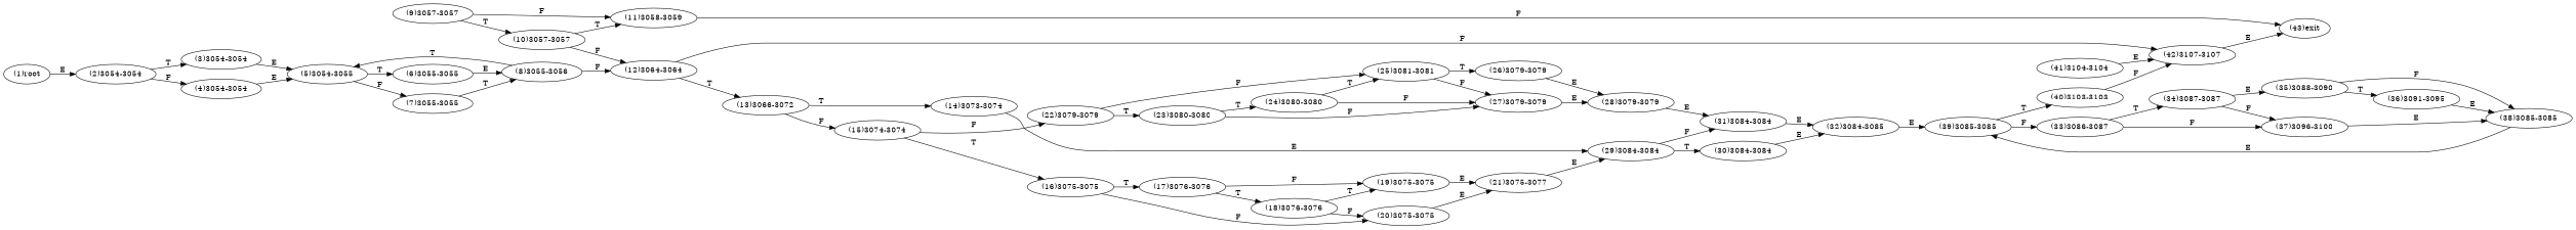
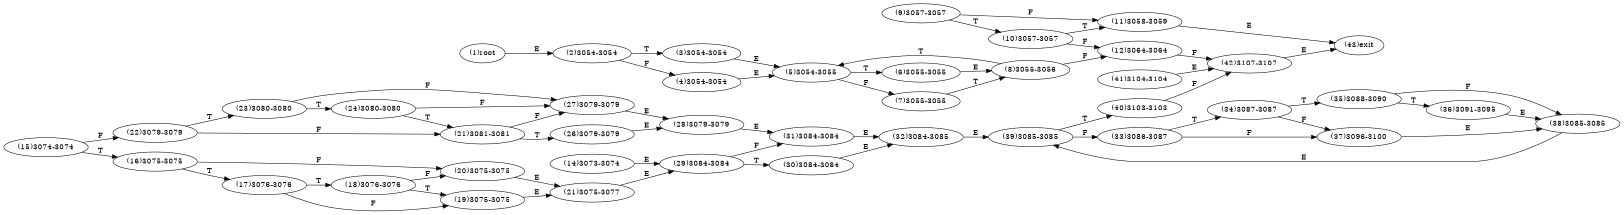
  digraph {
    rankdir=LR
    n1 [label="(1)root"]
    n2 [label="(2)3054-3054"]
    n3 [label="(3)3054-3054"]
    n4 [label="(4)3054-3054"]
    n5 [label="(5)3054-3055"]
    n6 [label="(6)3055-3055"]
    n7 [label="(7)3055-3055"]
    n8 [label="(8)3055-3056"]
    n9 [label="(12)3064-3064"]
    n10 [label="(9)3057-3057"]
    n11 [label="(10)3057-3057"]
    n12 [label="(11)3058-3059"]
-   n13 [label="(13)3066-3072"]
    n14 [label="(42)3107-3107"]
    n15 [label="(43)exit"]
    n16 [label="(14)3073-3074"]
    n17 [label="(15)3074-3074"]
    n18 [label="(29)3084-3084"]
    n19 [label="(16)3075-3075"]
    n20 [label="(22)3079-3079"]
    n21 [label="(31)3084-3084"]
    n22 [label="(30)3084-3084"]
    n23 [label="(17)3076-3076"]
    n24 [label="(20)3075-3075"]
    n25 [label="(23)3080-3080"]
-   n26 [label="(25)3081-3081"]
+   n26 [label="(21)3081-3081"]
    n27 [label="(19)3075-3075"]
    n28 [label="(18)3076-3076"]
    n29 [label="(21)3075-3077"]
    n30 [label="(24)3080-3080"]
    n31 [label="(27)3079-3079"]
    n32 [label="(28)3079-3079"]
    n33 [label="(26)3079-3079"]
    n34 [label="(32)3084-3085"]
    n35 [label="(39)3085-3085"]
    n36 [label="(34)3087-3087"]
    n37 [label="(35)3088-3090"]
    n38 [label="(37)3096-3100"]
    n39 [label="(38)3085-3085"]
    n40 [label="(36)3091-3095"]
    n41 [label="(33)3086-3087"]
    n42 [label="(40)3103-3103"]
    n43 [label="(41)3104-3104"]
    n1 -> n2 [label=E]
    n2 -> n3 [label=T]
    n2 -> n4 [label=F]
    n3 -> n5 [label=E]
    n4 -> n5 [label=E]
    n5 -> n6 [label=T]
    n5 -> n7 [label=F]
    n6 -> n8 [label=E]
    n7 -> n8 [label=T]
    n8 -> n5 [label=T]
    n8 -> n9 [label=F]
-   n9 -> n13 [label=T]
    n9 -> n14 [label=F]
    n10 -> n11 [label=T]
    n10 -> n12 [label=F]
    n11 -> n9 [label=F]
    n11 -> n12 [label=T]
-   n12 -> n15 [label=F]
-   n13 -> n16 [label=T]
-   n13 -> n17 [label=F]
+   n12 -> n15 [label=E]
    n14 -> n15 [label=E]
    n16 -> n18 [label=E]
    n17 -> n19 [label=T]
    n17 -> n20 [label=F]
    n18 -> n21 [label=F]
    n18 -> n22 [label=T]
    n19 -> n23 [label=T]
    n19 -> n24 [label=F]
    n20 -> n25 [label=T]
    n20 -> n26 [label=F]
    n21 -> n34 [label=E]
    n22 -> n34 [label=E]
    n23 -> n27 [label=F]
    n23 -> n28 [label=T]
    n24 -> n29 [label=E]
    n25 -> n30 [label=T]
    n25 -> n31 [label=F]
    n26 -> n31 [label=F]
    n26 -> n33 [label=T]
    n27 -> n29 [label=E]
    n28 -> n24 [label=F]
    n28 -> n27 [label=T]
    n29 -> n18 [label=E]
    n30 -> n26 [label=T]
    n30 -> n31 [label=F]
    n31 -> n32 [label=E]
    n32 -> n21 [label=E]
    n33 -> n32 [label=E]
    n34 -> n35 [label=E]
    n35 -> n41 [label=F]
    n35 -> n42 [label=T]
-   n36 -> n37 [label=E]
+   n36 -> n37 [label=T]
    n36 -> n38 [label=F]
    n37 -> n39 [label=F]
    n37 -> n40 [label=T]
    n38 -> n39 [label=E]
    n39 -> n35 [label=E]
    n40 -> n39 [label=E]
    n41 -> n36 [label=T]
    n41 -> n38 [label=F]
    n42 -> n14 [label=F]
    n43 -> n14 [label=E]
  }
